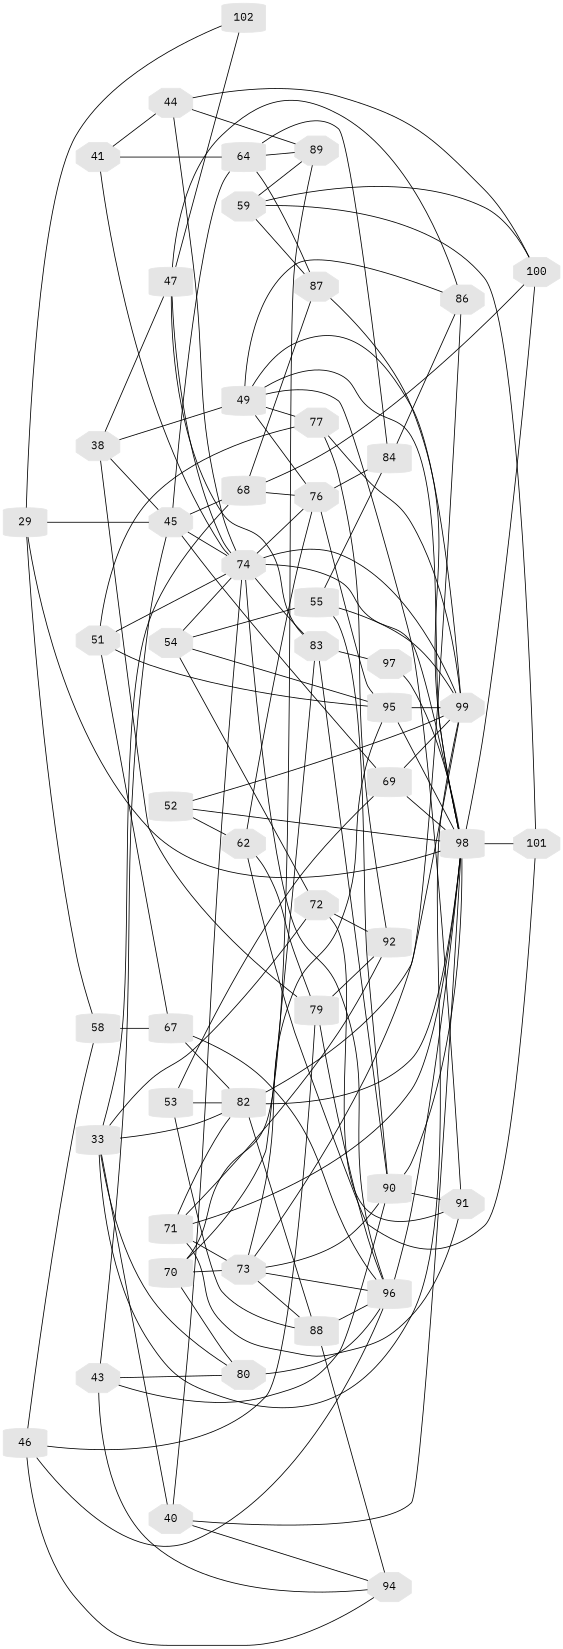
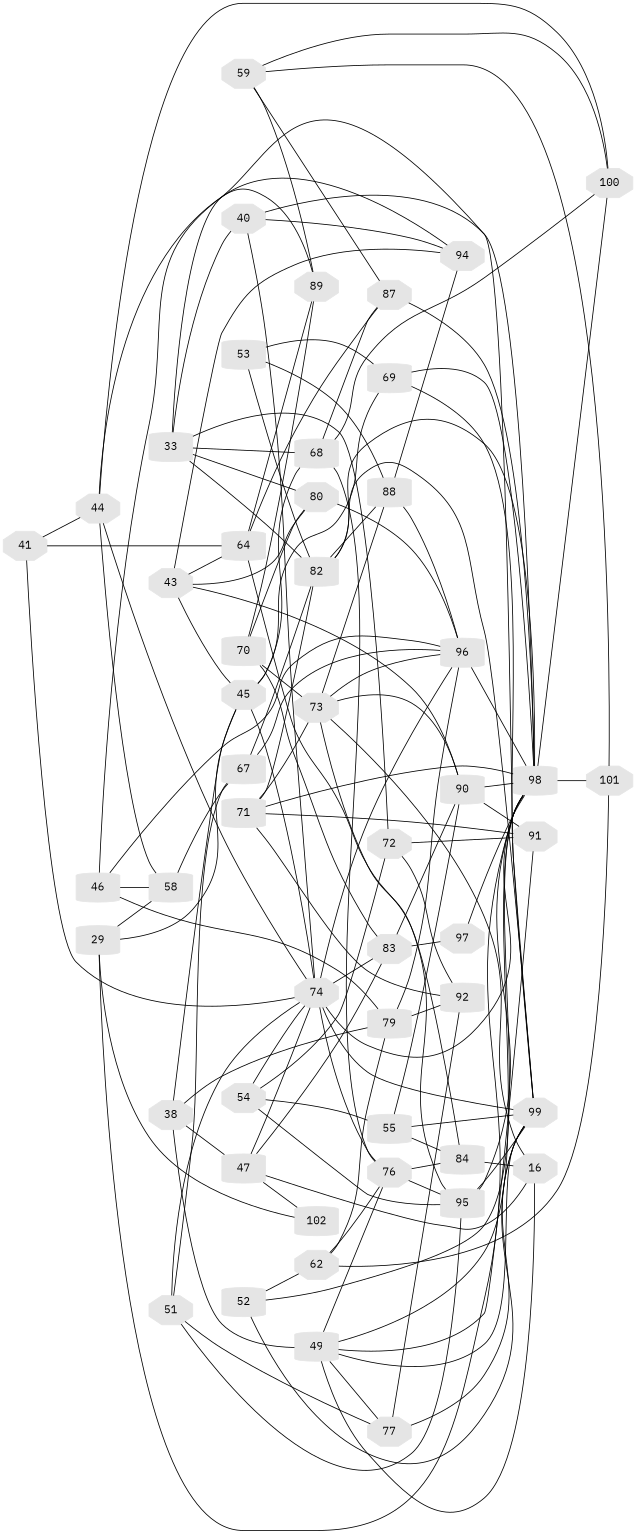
  graph {
    fontname="IBM Plex Mono"
    rankdir=LR
    node [color=gray90 fontname="IBM Plex Mono" shape=octagon style=filled]
    edge [fontname="IBM Plex Mono"]
    29 [shape=cylinder super="+22"]
    45 [super="+31+37"]
    58 [shape=cylinder]
    98 [shape=cylinder super="+19+93+65"]
    102 [shape=cylinder]
    68 [shape=cylinder super="+50"]
    74 [super="+48+60"]
    64 [shape=cylinder super="+12"]
    69 [shape=cylinder]
    67 [shape=cylinder]
    100
    101
    33 [shape=cylinder super="+17"]
    40 [super="+27"]
    72
    80
    82 [shape=cylinder super="+24+61"]
    99 [super="+66+85"]
    94
    76 [super="+30"]
    87
    91
    92 [shape=cylinder]
    96 [shape=cylinder super="+75+81"]
    88 [shape=cylinder super="+14"]
    38
    47 [shape=cylinder super="+39"]
    49 [shape=cylinder super="+8+18"]
    79 [shape=cylinder super="+78"]
    83 [super="+34"]
-   86
+   86 [label=16]
    77 [super="+36"]
    46 [shape=cylinder super="+20"]
    41
    44
    89
    84 [shape=cylinder]
    43
    90 [shape=cylinder super="+25"]
    97
    95 [shape=cylinder super="+57"]
    51
    52 [shape=cylinder]
    62
    53 [shape=cylinder]
    54
    55 [shape=cylinder]
    59
    73 [super="+1+2+42"]
    70 [shape=cylinder]
    71 [shape=cylinder super="+56"]
    29 -- 45 [weight=2]
    29 -- 58
    29 -- 98
    29 -- 102 [weight=2]
    45 -- 68
    45 -- 74
-   45 -- 64
+   43 -- 64
    45 -- 69
    58 -- 67
    98 -- 100
    98 -- 101 [weight=2]
    68 -- 100
    68 -- 76
    68 -- 87
    74 -- 98 [weight=2]
    74 -- 99 [weight=2]
    74 -- 76
    74 -- 96
    74 -- 83
    64 -- 87
    64 -- 89
    64 -- 84
    69 -- 98
    69 -- 99
    67 -- 82
    67 -- 96
    33 -- 68 [weight=2]
    33 -- 40
    33 -- 72
    33 -- 80
    33 -- 82 [weight=2]
    33 -- 99
    40 -- 98 [weight=3]
    40 -- 74
    40 -- 94
    72 -- 91
    72 -- 92
    80 -- 96
    82 -- 98
    82 -- 99 [weight=3]
    82 -- 88
    76 -- 84
    76 -- 95
    87 -- 98
    96 -- 98 [weight=2]
    88 -- 94
    88 -- 96
    38 -- 45
    38 -- 47
    38 -- 49
    38 -- 79
    47 -- 102 [weight=2]
    47 -- 74
    47 -- 83
    47 -- 86
    49 -- 98
    49 -- 99
    49 -- 76
    49 -- 91
    49 -- 86
    49 -- 77 [weight=2]
    79 -- 92
    79 -- 96
    83 -- 90
    83 -- 97 [weight=2]
    77 -- 99 [weight=2]
    77 -- 92
    46 -- 58
    46 -- 94
    46 -- 96
    46 -- 79 [weight=2]
    41 -- 74
    41 -- 64 [weight=2]
    41 -- 44
+   44 -- 58
    44 -- 74
    44 -- 100
    44 -- 89
    84 -- 86
    43 -- 45
    43 -- 80
    43 -- 94
    43 -- 90
    90 -- 98 [weight=2]
    90 -- 91
    97 -- 98 [weight=2]
    95 -- 98
    95 -- 99 [weight=2]
    51 -- 74
    51 -- 67
    51 -- 77
    51 -- 95
    52 -- 98 [weight=2]
    52 -- 99
    52 -- 62
    62 -- 101
    62 -- 76
    62 -- 79
    53 -- 69
    53 -- 82
    53 -- 88 [weight=2]
    54 -- 74
    54 -- 72
    54 -- 95
    54 -- 55
    55 -- 99
    55 -- 84
    55 -- 90
    59 -- 100
    59 -- 101
    59 -- 87
    59 -- 89
    73 -- 96 [weight=2]
    73 -- 88
    73 -- 86
    73 -- 90 [weight=2]
    73 -- 95 [weight=2]
    70 -- 80
    70 -- 83
    70 -- 89
    70 -- 73
    71 -- 98 [weight=2]
    71 -- 82
    71 -- 91
    71 -- 92
    71 -- 73
  }
